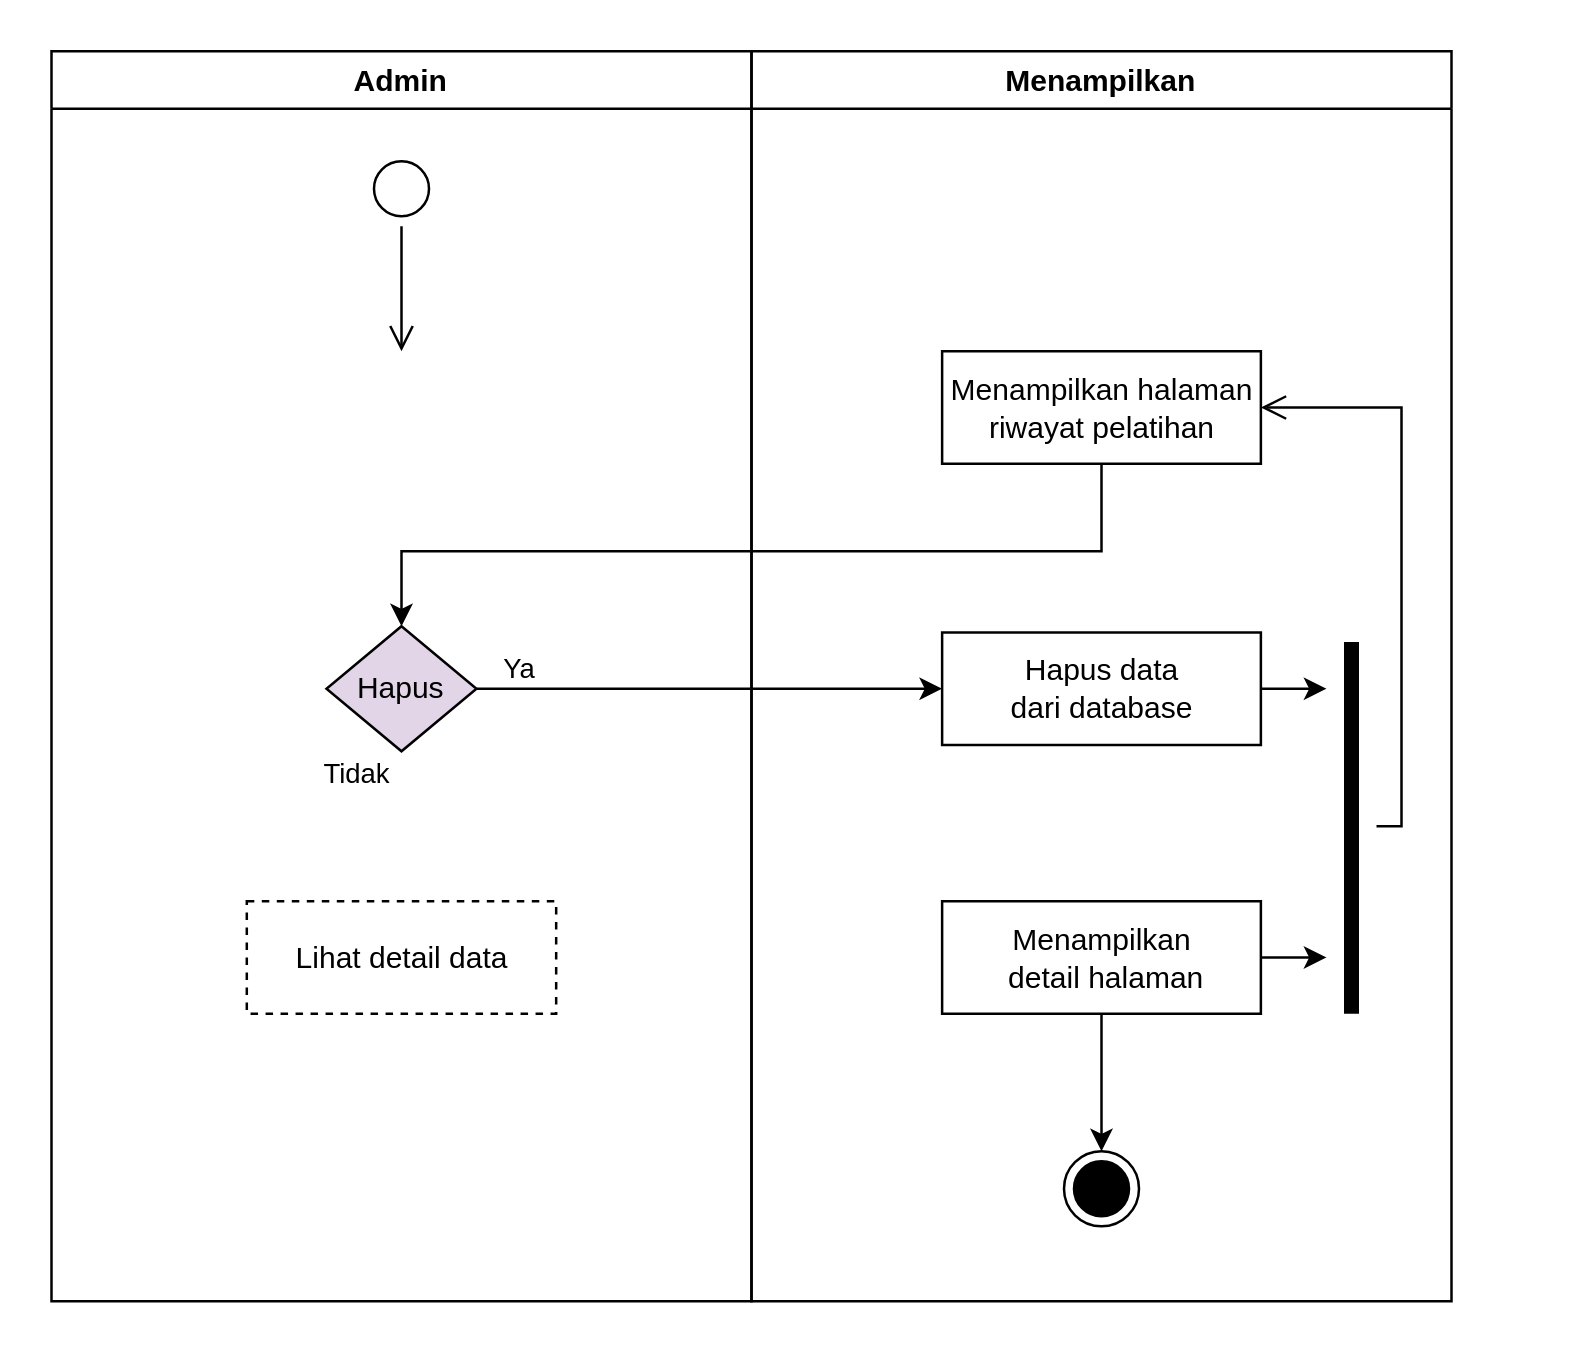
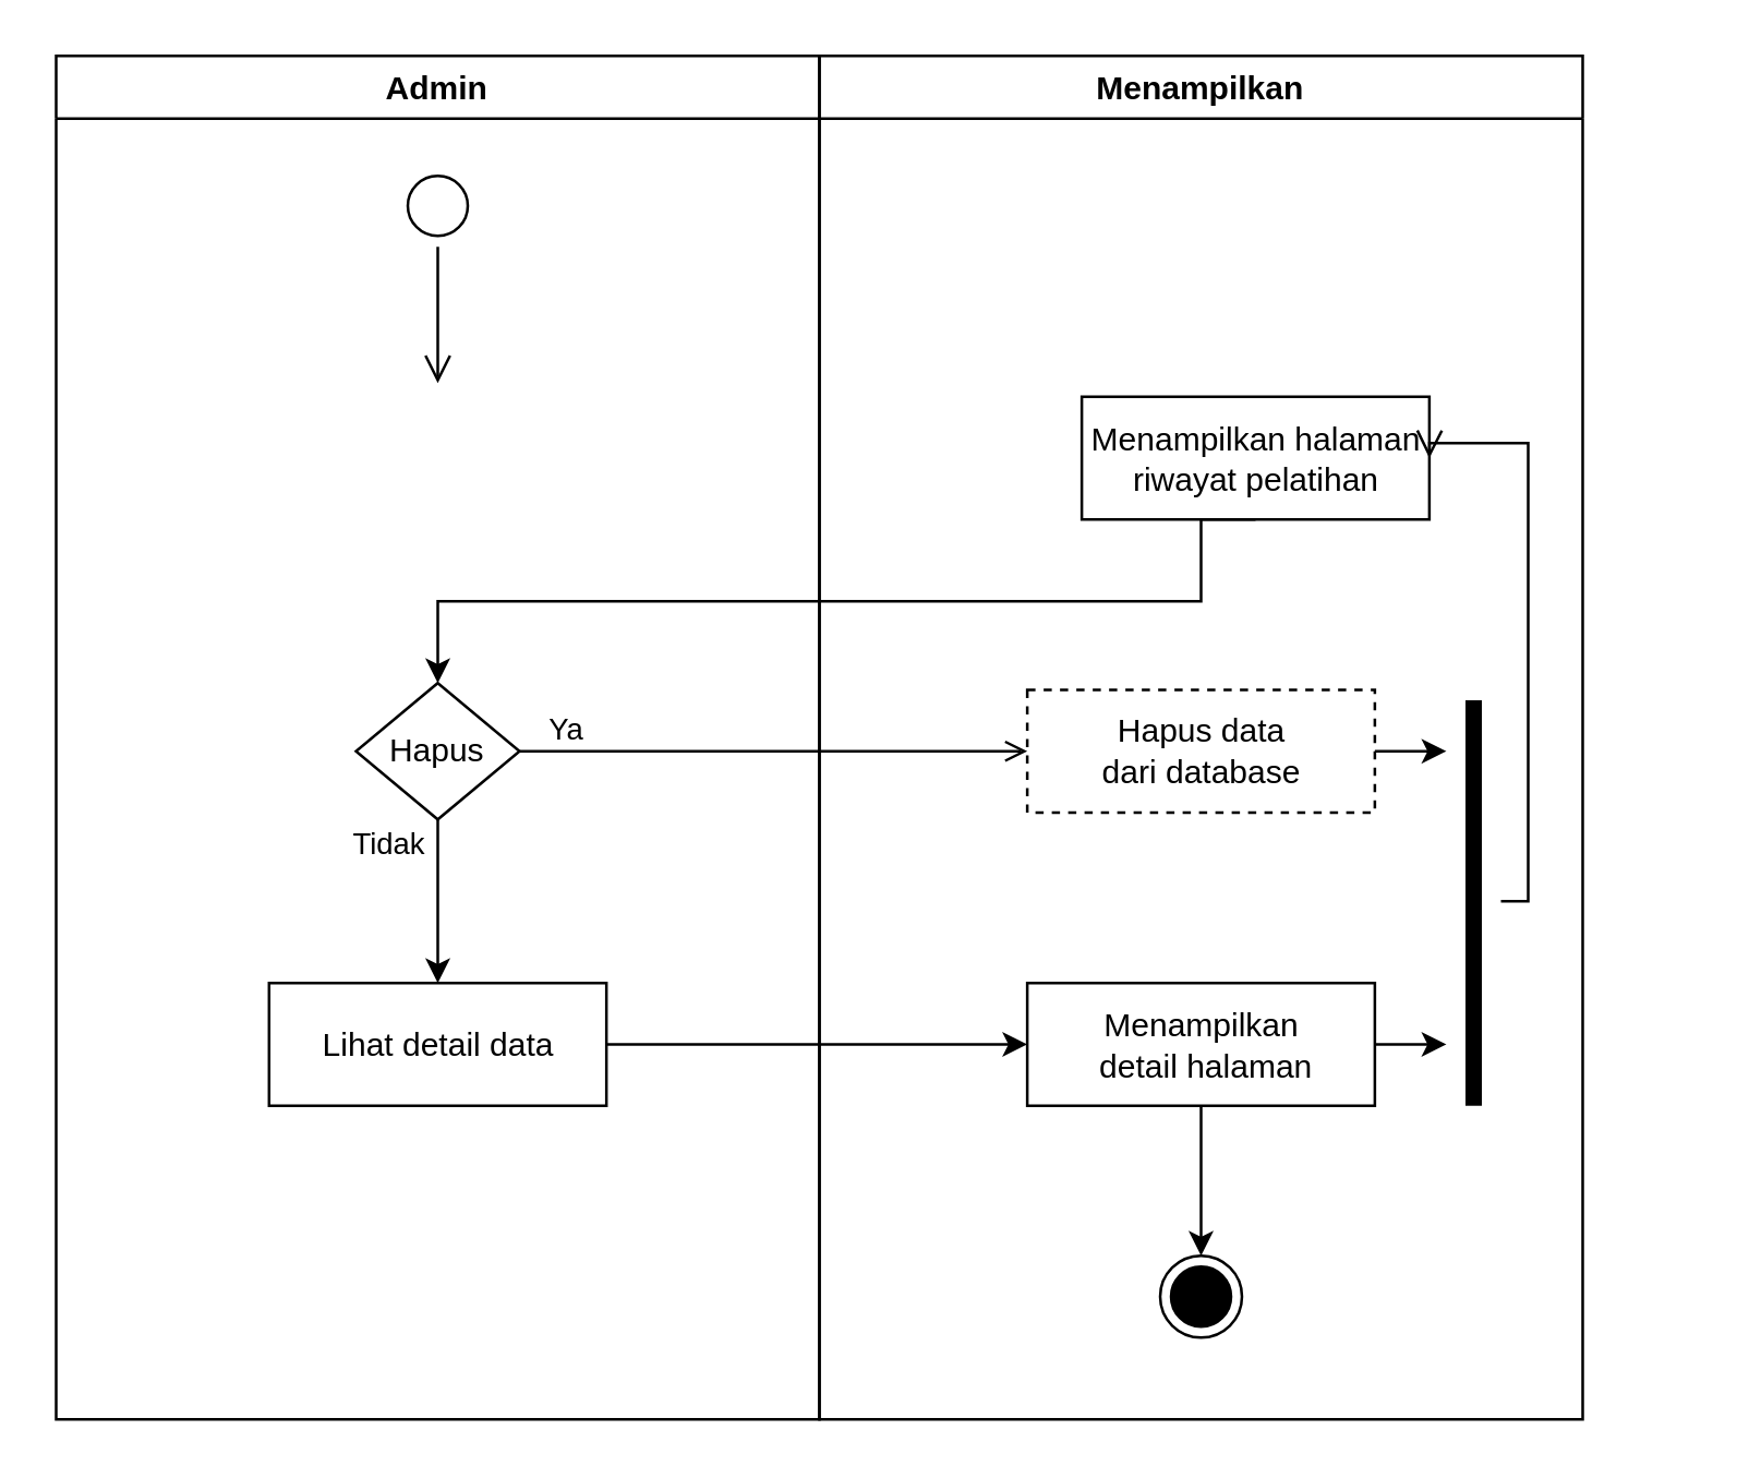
  <mxCell id="0" />
  <mxCell id="1" parent="0" />
  <mxCell id="2" value="Menampilkan" style="swimlane;fillColor=none;" vertex="1" parent="1"><mxGeometry x="300" y="20" width="280" height="500" as="geometry" /></mxCell>
- <mxCell id="3" value="Menampilkan halaman&lt;br&gt;riwayat pelatihan" style="html=1;strokeColor=#000000;fillColor=default;" vertex="1" parent="2"><mxGeometry x="76.25" y="120" width="127.5" height="45" as="geometry" /></mxCell>
+ <mxCell id="3" value="Menampilkan halaman&lt;br&gt;riwayat pelatihan" style="html=1;strokeColor=#000000;fillColor=default;" vertex="1" parent="2"><mxGeometry x="96.25" y="125" width="127.5" height="45" as="geometry" /></mxCell>
  <mxCell id="4" value="" style="ellipse;html=1;shape=endState;fillColor=#000000;strokeColor=#000000;" vertex="1" parent="2"><mxGeometry x="125" y="440" width="30" height="30" as="geometry" /></mxCell>
- <mxCell id="5" value="Hapus data&lt;br&gt;dari database" style="html=1;strokeColor=#000000;fillColor=default;" vertex="1" parent="2"><mxGeometry x="76.25" y="232.5" width="127.5" height="45" as="geometry" /></mxCell>
+ <mxCell id="5" value="Hapus data&lt;br&gt;dari database" style="html=1;strokeColor=#000000;fillColor=default;dashed=1;" vertex="1" parent="2"><mxGeometry x="76.25" y="232.5" width="127.5" height="45" as="geometry" /></mxCell>
  <mxCell id="6" style="edgeStyle=orthogonalEdgeStyle;rounded=0;orthogonalLoop=1;jettySize=auto;html=1;exitX=0.5;exitY=1;exitDx=0;exitDy=0;entryX=0.5;entryY=0;entryDx=0;entryDy=0;" edge="1" parent="2" source="7" target="4"><mxGeometry relative="1" as="geometry" /></mxCell>
  <mxCell id="7" value="Menampilkan&lt;br&gt;&amp;nbsp;detail halaman" style="html=1;strokeColor=#000000;fillColor=default;" vertex="1" parent="2"><mxGeometry x="76.25" y="340" width="127.5" height="45" as="geometry" /></mxCell>
  <mxCell id="8" value="" style="shape=line;html=1;strokeWidth=6;strokeColor=#000000;rotation=-90;" vertex="1" parent="2"><mxGeometry x="165.63" y="305.63" width="148.75" height="10" as="geometry" /></mxCell>
  <mxCell id="9" value="" style="edgeStyle=orthogonalEdgeStyle;html=1;verticalAlign=bottom;endArrow=open;endSize=8;strokeColor=#000000;rounded=0;entryX=1;entryY=0.5;entryDx=0;entryDy=0;" edge="1" parent="2" target="3"><mxGeometry relative="1" as="geometry"><mxPoint x="350" y="400" as="targetPoint" /><mxPoint x="250" y="310" as="sourcePoint" /><Array as="points"><mxPoint x="260" y="310" /><mxPoint x="260" y="142" /></Array></mxGeometry></mxCell>
  <mxCell id="10" value="Admin" style="swimlane;fillColor=none;" vertex="1" parent="1"><mxGeometry x="20" y="20" width="280" height="500" as="geometry" /></mxCell>
  <mxCell id="11" value="" style="ellipse;html=1;shape=startState;fillColor=default;strokeColor=#000000;" vertex="1" parent="10"><mxGeometry x="125" y="40" width="30" height="30" as="geometry" /></mxCell>
  <mxCell id="12" value="" style="edgeStyle=orthogonalEdgeStyle;html=1;verticalAlign=bottom;endArrow=open;endSize=8;strokeColor=#000000;rounded=0;" edge="1" parent="10" source="11"><mxGeometry relative="1" as="geometry"><mxPoint x="140" y="120" as="targetPoint" /></mxGeometry></mxCell>
- <mxCell id="14" value="Hapus" style="rhombus;whiteSpace=wrap;html=1;fillColor=#e1d5e7;" vertex="1" parent="10"><mxGeometry x="110" y="230" width="59.99" height="50" as="geometry" /></mxCell>
- <mxCell id="15" value="Lihat detail data" style="html=1;strokeColor=#000000;fillColor=default;dashed=1;" vertex="1" parent="10"><mxGeometry x="78.12" y="340" width="123.75" height="45" as="geometry" /></mxCell>
+ <mxCell id="13" style="edgeStyle=orthogonalEdgeStyle;rounded=0;orthogonalLoop=1;jettySize=auto;html=1;exitX=0.5;exitY=1;exitDx=0;exitDy=0;entryX=0.5;entryY=0;entryDx=0;entryDy=0;" edge="1" parent="10" source="14" target="15"><mxGeometry relative="1" as="geometry"><Array as="points"><mxPoint x="140" y="310" /><mxPoint x="140" y="310" /></Array></mxGeometry></mxCell>
+ <mxCell id="14" value="Hapus" style="rhombus;whiteSpace=wrap;html=1;" vertex="1" parent="10"><mxGeometry x="110" y="230" width="59.99" height="50" as="geometry" /></mxCell>
+ <mxCell id="15" value="Lihat detail data" style="html=1;strokeColor=#000000;fillColor=default;" vertex="1" parent="10"><mxGeometry x="78.12" y="340" width="123.75" height="45" as="geometry" /></mxCell>
  <mxCell id="16" value="Tidak" style="edgeLabel;html=1;align=center;verticalAlign=middle;resizable=0;points=[];" connectable="0" vertex="1" parent="10"><mxGeometry x="219.001" y="295" as="geometry"><mxPoint x="-98" y="-7" as="offset" /></mxGeometry></mxCell>
  <mxCell id="17" style="edgeStyle=orthogonalEdgeStyle;rounded=0;orthogonalLoop=1;jettySize=auto;html=1;exitX=0.5;exitY=1;exitDx=0;exitDy=0;strokeColor=#000000;entryX=0.5;entryY=0;entryDx=0;entryDy=0;" edge="1" parent="1" source="3" target="14"><mxGeometry relative="1" as="geometry"><Array as="points"><mxPoint x="440" y="220" /><mxPoint x="160" y="220" /></Array><mxPoint x="440" y="250" as="targetPoint" /></mxGeometry></mxCell>
- <mxCell id="18" style="edgeStyle=orthogonalEdgeStyle;rounded=0;orthogonalLoop=1;jettySize=auto;html=1;exitX=1;exitY=0.5;exitDx=0;exitDy=0;entryX=0;entryY=0.5;entryDx=0;entryDy=0;" edge="1" parent="1" source="14" target="5"><mxGeometry relative="1" as="geometry" /></mxCell>
+ <mxCell id="18" style="edgeStyle=orthogonalEdgeStyle;rounded=0;orthogonalLoop=1;jettySize=auto;html=1;exitX=1;exitY=0.5;exitDx=0;exitDy=0;entryX=0;entryY=0.5;entryDx=0;entryDy=0;endArrow=open;" edge="1" parent="1" source="14" target="5"><mxGeometry relative="1" as="geometry" /></mxCell>
  <mxCell id="19" value="Ya" style="edgeLabel;html=1;align=center;verticalAlign=middle;resizable=0;points=[];" connectable="0" vertex="1" parent="18"><mxGeometry x="-0.815" y="2" relative="1" as="geometry"><mxPoint y="-7" as="offset" /></mxGeometry></mxCell>
+ <mxCell id="20" style="edgeStyle=orthogonalEdgeStyle;rounded=0;orthogonalLoop=1;jettySize=auto;html=1;exitX=1;exitY=0.5;exitDx=0;exitDy=0;entryX=0;entryY=0.5;entryDx=0;entryDy=0;" edge="1" parent="1" source="15" target="7"><mxGeometry relative="1" as="geometry" /></mxCell>
  <mxCell id="21" style="edgeStyle=orthogonalEdgeStyle;rounded=0;orthogonalLoop=1;jettySize=auto;html=1;exitX=1;exitY=0.5;exitDx=0;exitDy=0;" edge="1" parent="1" source="7"><mxGeometry relative="1" as="geometry"><mxPoint x="530" y="382.333" as="targetPoint" /></mxGeometry></mxCell>
  <mxCell id="22" style="edgeStyle=orthogonalEdgeStyle;rounded=0;orthogonalLoop=1;jettySize=auto;html=1;exitX=1;exitY=0.5;exitDx=0;exitDy=0;" edge="1" parent="1" source="5"><mxGeometry relative="1" as="geometry"><mxPoint x="530" y="275.471" as="targetPoint" /></mxGeometry></mxCell>
